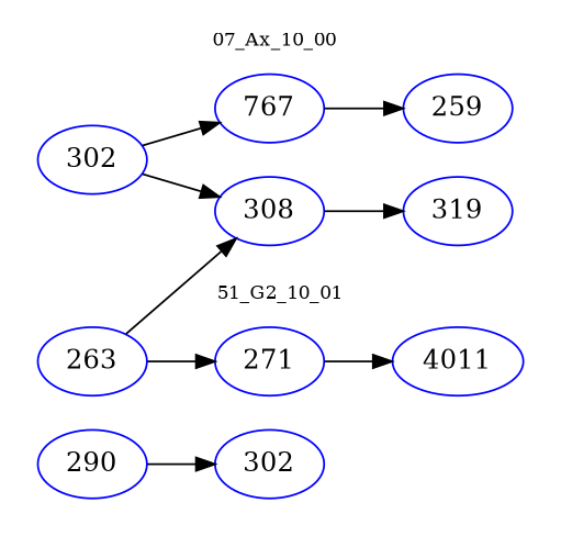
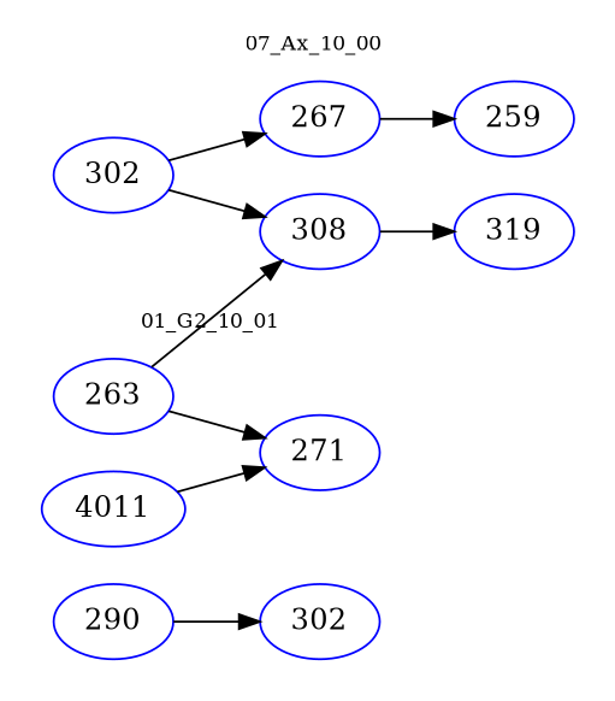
  digraph {
    rankdir=LR
    node [color=blue]
    edge [color=black]
    n1 [label=302]
-   n2 [label=767]
+   n2 [label=267]
    n3 [label=308]
    n4 [label=259]
    n5 [label=319]
    n6 [label=263]
    n7 [label=271]
    n8 [label=290]
    n9 [label=4011]
    n10 [label=302]
    subgraph cluster_1 {
      color=white
      fontsize=10
      label="07_Ax_10_00"
      n1
      n2
      n3
      n4
      n5
    }
    subgraph cluster_2 {
      color=white
      fontsize=10
-     label="51_G2_10_01"
+     label="01_G2_10_01"
      n6
      n7
      n8
      n9
      n10
    }
    n1 -> n2
    n1 -> n3
    n2 -> n4
    n3 -> n5
    n6 -> n3
    n6 -> n7
-   n7 -> n9
+   n9 -> n7
    n8 -> n10
  }
